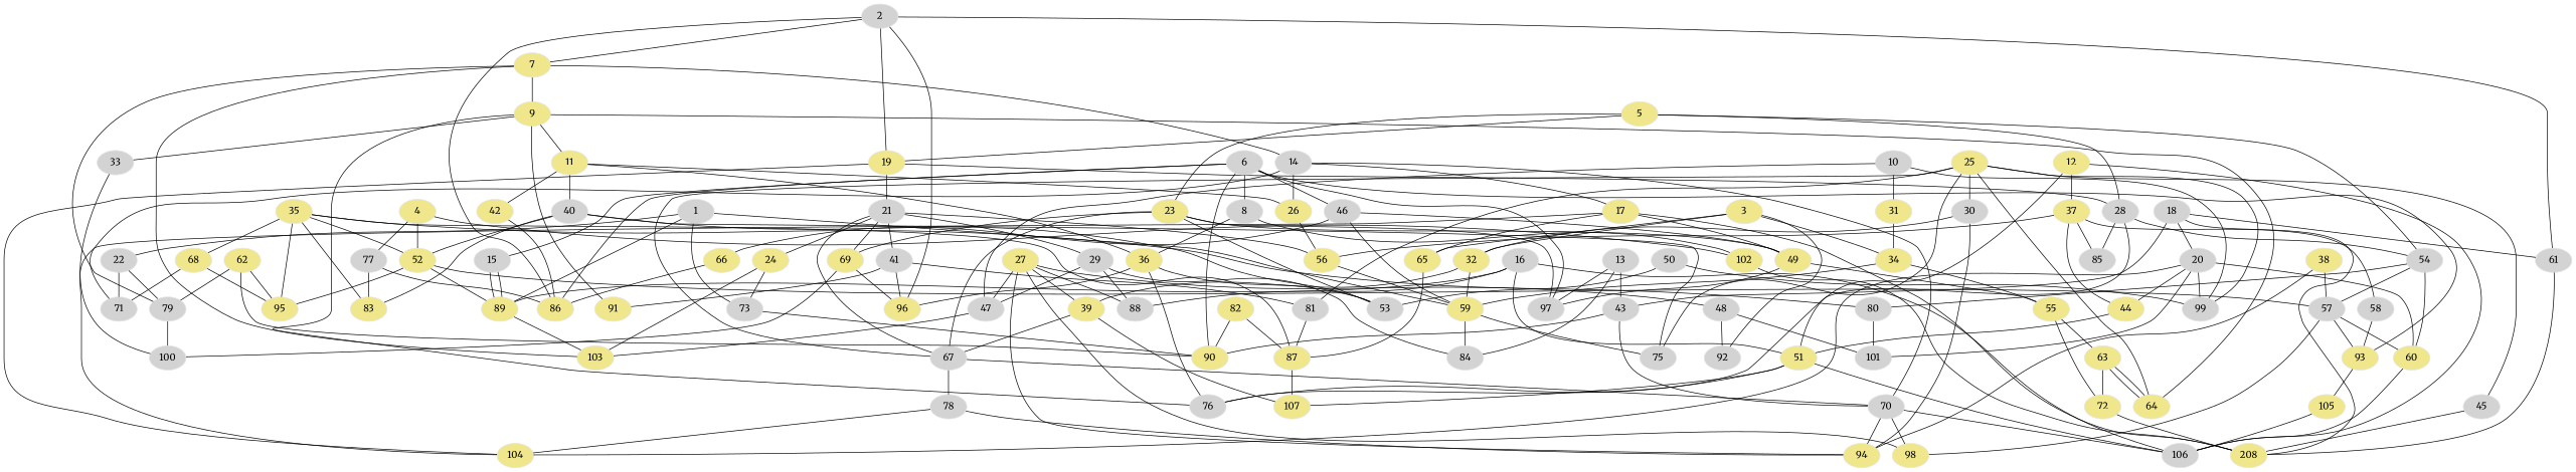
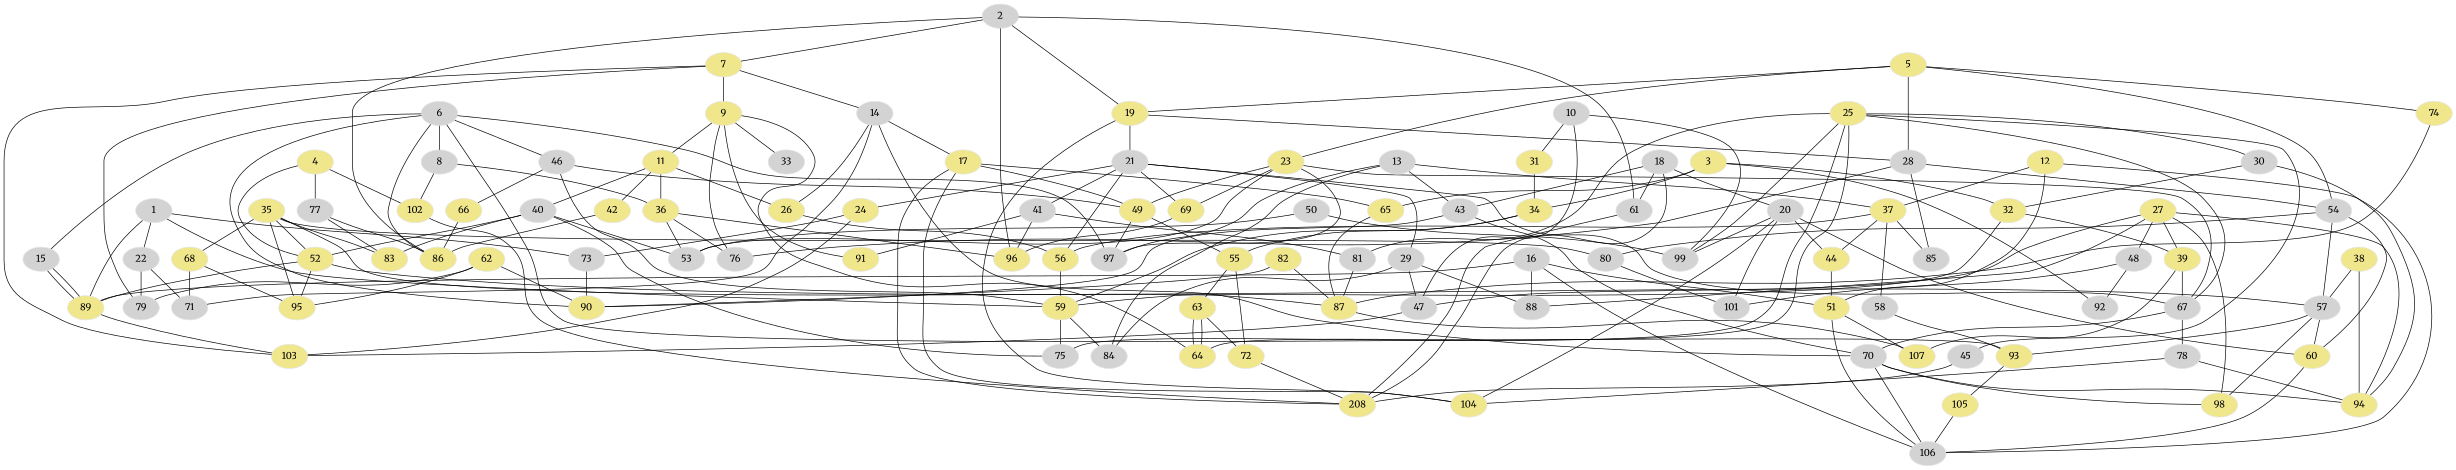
  graph {
    fontname=Merriweather
    node [color=gray90 fillcolor=khaki fontname=Merriweather style=filled]
    edge [fontname=Merriweather]
    1 [fillcolor=lightgrey]
    22 [fillcolor=lightgrey]
    59
    73 [fillcolor=lightgrey]
    89
    79 [fillcolor=lightgrey]
    71 [fillcolor=lightgrey]
    84 [fillcolor=lightgrey]
    75 [fillcolor=lightgrey]
    90
    103
    2 [fillcolor=lightgrey]
    7
    19
    61 [fillcolor=lightgrey]
    86
    96
    9
    14 [fillcolor=lightgrey]
    28 [fillcolor=lightgrey]
    104
    21 [fillcolor=lightgrey]
    n23 [label=208]
    3
    32
    34
    65
    92 [fillcolor=lightgrey]
    39
    55
    87
    4
    52
    77 [fillcolor=lightgrey]
    102
    95
    57 [fillcolor=lightgrey]
    83
    5
    23
    54 [fillcolor=lightgrey]
+   74
    97 [fillcolor=lightgrey]
    49
    67 [fillcolor=lightgrey]
    69
    53 [fillcolor=lightgrey]
    76 [fillcolor=lightgrey]
    85 [fillcolor=lightgrey]
    60
    80 [fillcolor=lightgrey]
    6 [fillcolor=lightgrey]
    8 [fillcolor=lightgrey]
    15 [fillcolor=lightgrey]
    46 [fillcolor=lightgrey]
    93
    36
    66
    105
    11
    33 [fillcolor=lightgrey]
    64
    91
    26
    17
    70 [fillcolor=lightgrey]
-   100 [fillcolor=lightgrey]
    40 [fillcolor=lightgrey]
    42
    10 [fillcolor=lightgrey]
    31
    47 [fillcolor=lightgrey]
    99 [fillcolor=lightgrey]
    56
    12
    37
    51
    106 [fillcolor=lightgrey]
    44
    58 [fillcolor=lightgrey]
    107
    13 [fillcolor=lightgrey]
    43 [fillcolor=lightgrey]
    94
    98
    16 [fillcolor=lightgrey]
    88 [fillcolor=lightgrey]
    18 [fillcolor=lightgrey]
    20 [fillcolor=lightgrey]
    101 [fillcolor=lightgrey]
    24
    29 [fillcolor=lightgrey]
    41 [fillcolor=lightgrey]
    81 [fillcolor=lightgrey]
    78 [fillcolor=lightgrey]
    25
    30 [fillcolor=lightgrey]
    45 [fillcolor=lightgrey]
    27
    48 [fillcolor=lightgrey]
    82
    63
    72
    35
    68
    38
    50 [fillcolor=lightgrey]
    62
    1 -- 22
    1 -- 59
    1 -- 73
    1 -- 89
    22 -- 79
    22 -- 71
    59 -- 84
    59 -- 75
    73 -- 90
    89 -- 103
-   79 -- 100
    2 -- 7
    2 -- 19
    2 -- 61
    2 -- 86
    2 -- 96
    7 -- 79
    7 -- 103
    7 -- 9
    7 -- 14
    19 -- 28
    19 -- 104
    19 -- 21
    61 -- n23
    9 -- 76
    9 -- 11
    9 -- 33
    9 -- 64
    9 -- 91
    14 -- 71
    14 -- 26
    14 -- 17
    14 -- 70
    28 -- 54
    28 -- 76
    28 -- 85
    21 -- 67
    21 -- 69
    21 -- 56
    21 -- 24
    21 -- 29
    21 -- 41
    3 -- 32
    3 -- 34
    3 -- 65
    3 -- 92
    32 -- 59
    32 -- 39
    34 -- 59
    34 -- 55
    65 -- 87
    39 -- 67
    39 -- 107
    55 -- 63
    55 -- 72
    87 -- 107
    4 -- 52
    4 -- 77
    4 -- 102
    52 -- 89
    52 -- 95
    52 -- 57
    77 -- 86
    77 -- 83
    102 -- n23
    57 -- 60
    57 -- 93
    57 -- 98
    5 -- 19
    5 -- 28
    5 -- 23
    5 -- 54
+   5 -- 74
    23 -- 97
    23 -- 49
    23 -- 67
    23 -- 69
    23 -- 53
    54 -- 57
    54 -- 60
    54 -- 80
+   74 -- 87
    49 -- 55
    49 -- 97
    67 -- 70
    67 -- 78
    69 -- 96
-   69 -- 100
    60 -- 106
    80 -- 101
    6 -- 90
    6 -- 86
    6 -- 97
    6 -- 8
    6 -- 15
    6 -- 46
    6 -- 93
    8 -- 102
    8 -- 36
    15 -- 89
    15 -- 89
    46 -- 59
    46 -- 49
    46 -- 66
    93 -- 105
    36 -- 96
    36 -- 53
    36 -- 76
    66 -- 86
    105 -- 106
    11 -- 36
    11 -- 26
    11 -- 40
    11 -- 42
-   33 -- 100
    26 -- 56
    17 -- 104
    17 -- n23
    17 -- 65
    17 -- 49
    70 -- 106
    70 -- 94
    70 -- 98
    40 -- 75
    40 -- 52
    40 -- 83
    40 -- 53
    42 -- 86
    10 -- 31
    10 -- 47
    10 -- 99
    31 -- 34
    47 -- 103
    56 -- 59
    12 -- 37
    12 -- 51
    12 -- 106
    37 -- 85
    37 -- 56
    37 -- 44
    37 -- 58
-   51 -- 76
    51 -- 106
    51 -- 107
    44 -- 51
    58 -- 93
    13 -- 84
    13 -- 97
+   13 -- 37
    13 -- 43
    43 -- 90
    43 -- 70
    16 -- 89
    16 -- 51
    16 -- 106
    16 -- 88
    18 -- 61
    18 -- n23
    18 -- 43
    18 -- 20
    20 -- 104
    20 -- 60
    20 -- 99
    20 -- 44
    20 -- 101
    24 -- 73
    24 -- 103
    29 -- 84
    29 -- 47
    29 -- 88
    41 -- 96
    41 -- 91
    41 -- 81
    81 -- 87
    78 -- 104
    78 -- 94
    25 -- 75
    25 -- 67
    25 -- 64
    25 -- 99
    25 -- 81
    25 -- 30
    25 -- 45
    30 -- 32
    30 -- 94
    45 -- n23
    27 -- 39
    27 -- 47
    27 -- 94
    27 -- 98
    27 -- 88
    27 -- 48
    48 -- 92
    48 -- 101
    82 -- 90
    82 -- 87
    63 -- 64
    63 -- 64
    63 -- 72
    72 -- n23
    35 -- 87
    35 -- 52
    35 -- 95
    35 -- 83
    35 -- 80
    35 -- 68
    68 -- 71
    68 -- 95
    38 -- 57
    38 -- 94
    50 -- 53
    50 -- 99
    62 -- 79
    62 -- 90
    62 -- 95
  }
